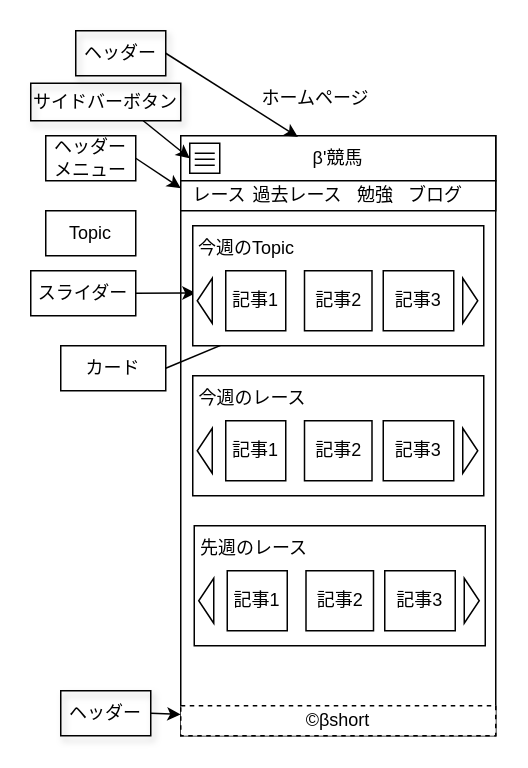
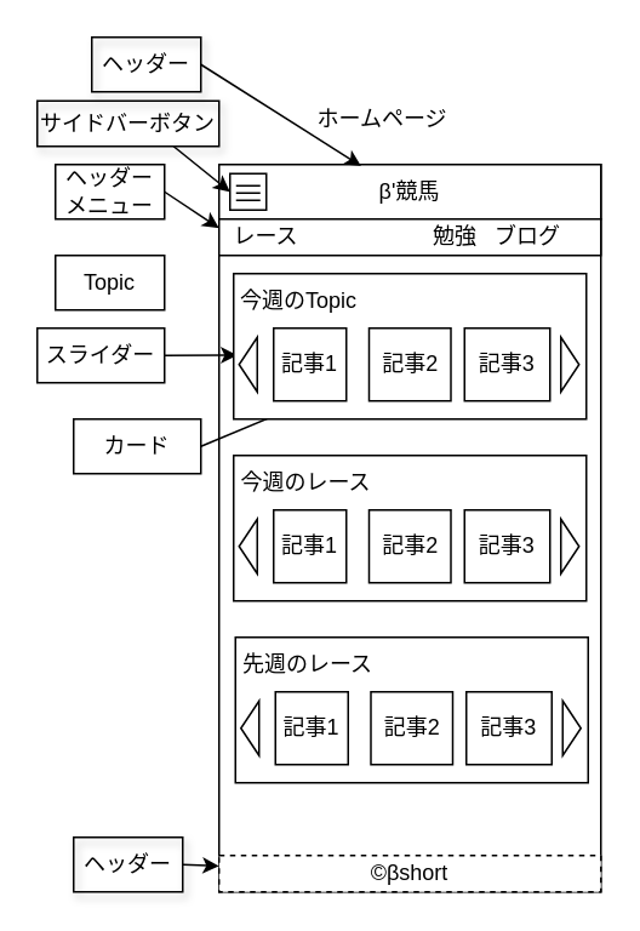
  <mxCell id="0" />
  <mxCell id="1" parent="0" />
  <mxCell id="2" value="" style="rounded=0;whiteSpace=wrap;html=1;" vertex="1" parent="1"><mxGeometry x="120" y="90" width="210" height="400" as="geometry" /></mxCell>
  <mxCell id="3" value="ホームページ" style="text;html=1;align=center;verticalAlign=middle;whiteSpace=wrap;rounded=0;" vertex="1" parent="1"><mxGeometry x="165" y="50" width="90" height="30" as="geometry" /></mxCell>
  <mxCell id="4" value="" style="rounded=0;whiteSpace=wrap;html=1;" vertex="1" parent="1"><mxGeometry x="120" y="90" width="210" height="30" as="geometry" /></mxCell>
  <mxCell id="5" value="β'競馬" style="text;html=1;align=center;verticalAlign=middle;whiteSpace=wrap;rounded=0;" vertex="1" parent="1"><mxGeometry x="180" y="90" width="90" height="30" as="geometry" /></mxCell>
  <mxCell id="6" value="" style="group" vertex="1" connectable="0" parent="1"><mxGeometry x="126" y="95" width="20" height="20" as="geometry" /></mxCell>
  <mxCell id="7" value="" style="rounded=0;whiteSpace=wrap;html=1;" vertex="1" parent="6"><mxGeometry width="20" height="20" as="geometry" /></mxCell>
  <mxCell id="8" value="" style="endArrow=none;html=1;" edge="1" parent="6"><mxGeometry width="50" height="50" relative="1" as="geometry"><mxPoint x="3.333" y="6.667" as="sourcePoint" /><mxPoint x="16.667" y="6.667" as="targetPoint" /></mxGeometry></mxCell>
  <mxCell id="9" value="" style="endArrow=none;html=1;" edge="1" parent="6"><mxGeometry width="50" height="50" relative="1" as="geometry"><mxPoint x="3.333" y="10.667" as="sourcePoint" /><mxPoint x="16.667" y="10.667" as="targetPoint" /></mxGeometry></mxCell>
  <mxCell id="10" value="" style="endArrow=none;html=1;" edge="1" parent="6"><mxGeometry width="50" height="50" relative="1" as="geometry"><mxPoint x="3.333" y="14.667" as="sourcePoint" /><mxPoint x="16.667" y="14.667" as="targetPoint" /></mxGeometry></mxCell>
  <mxCell id="11" value="" style="rounded=0;whiteSpace=wrap;html=1;" vertex="1" parent="1"><mxGeometry x="120" y="120" width="210" height="20" as="geometry" /></mxCell>
  <mxCell id="12" value="レース" style="text;html=1;align=center;verticalAlign=middle;whiteSpace=wrap;rounded=0;" vertex="1" parent="1"><mxGeometry x="126" y="120" width="40" height="20" as="geometry" /></mxCell>
- <mxCell id="13" value="過去レース" style="text;html=1;align=center;verticalAlign=middle;whiteSpace=wrap;rounded=0;" vertex="1" parent="1"><mxGeometry x="166" y="120" width="64" height="20" as="geometry" /></mxCell>
  <mxCell id="14" value="勉強" style="text;html=1;align=center;verticalAlign=middle;whiteSpace=wrap;rounded=0;" vertex="1" parent="1"><mxGeometry x="230" y="120" width="40" height="20" as="geometry" /></mxCell>
  <mxCell id="15" value="ブログ" style="text;html=1;align=center;verticalAlign=middle;whiteSpace=wrap;rounded=0;" vertex="1" parent="1"><mxGeometry x="270" y="120" width="40" height="20" as="geometry" /></mxCell>
  <mxCell id="16" value="ヘッダー" style="text;html=1;align=center;verticalAlign=middle;whiteSpace=wrap;rounded=0;shadow=1;strokeColor=#000000;" vertex="1" parent="1"><mxGeometry x="50" y="20" width="60" height="30" as="geometry" /></mxCell>
  <mxCell id="17" style="edgeStyle=none;html=1;exitX=1;exitY=0.5;exitDx=0;exitDy=0;entryX=0;entryY=0.25;entryDx=0;entryDy=0;" edge="1" parent="1" source="18" target="11"><mxGeometry relative="1" as="geometry" /></mxCell>
  <mxCell id="18" value="ヘッダーメニュー" style="text;html=1;align=center;verticalAlign=middle;whiteSpace=wrap;rounded=0;strokeColor=#000000;" vertex="1" parent="1"><mxGeometry x="30" y="90" width="60" height="30" as="geometry" /></mxCell>
  <mxCell id="19" value="Topic" style="text;html=1;align=center;verticalAlign=middle;whiteSpace=wrap;rounded=0;strokeColor=#000000;" vertex="1" parent="1"><mxGeometry x="30" y="140" width="60" height="30" as="geometry" /></mxCell>
  <mxCell id="20" style="edgeStyle=none;html=1;exitX=1;exitY=0.5;exitDx=0;exitDy=0;" edge="1" parent="1" source="21"><mxGeometry relative="1" as="geometry"><mxPoint x="130" y="194.828" as="targetPoint" /></mxGeometry></mxCell>
  <mxCell id="21" value="スライダー" style="text;html=1;align=center;verticalAlign=middle;whiteSpace=wrap;rounded=0;strokeColor=#000000;" vertex="1" parent="1"><mxGeometry y="180" width="70" height="30" as="geometry" x="20" /></mxCell>
  <mxCell id="22" style="edgeStyle=none;html=1;exitX=1;exitY=0.5;exitDx=0;exitDy=0;entryX=0.5;entryY=1;entryDx=0;entryDy=0;" edge="1" parent="1" source="23" target="27"><mxGeometry relative="1" as="geometry" /></mxCell>
  <mxCell id="23" value="カード" style="text;html=1;align=center;verticalAlign=middle;whiteSpace=wrap;rounded=0;strokeColor=#000000;" vertex="1" parent="1"><mxGeometry x="40" y="230" width="70" height="30" as="geometry" /></mxCell>
  <mxCell id="24" value="" style="group" vertex="1" connectable="0" parent="1"><mxGeometry x="128" y="150" width="194" height="80" as="geometry" /></mxCell>
  <mxCell id="25" value="" style="rounded=0;whiteSpace=wrap;html=1;" vertex="1" parent="24"><mxGeometry width="194" height="80" as="geometry" /></mxCell>
  <mxCell id="26" value="今週のTopic" style="text;html=1;align=center;verticalAlign=middle;whiteSpace=wrap;rounded=0;" vertex="1" parent="24"><mxGeometry width="72" height="30" as="geometry" /></mxCell>
  <mxCell id="27" value="記事1" style="rounded=0;whiteSpace=wrap;html=1;" vertex="1" parent="24"><mxGeometry x="22" y="30" width="40" height="40" as="geometry" /></mxCell>
  <mxCell id="28" value="記事2" style="rounded=0;whiteSpace=wrap;html=1;" vertex="1" parent="24"><mxGeometry x="74.5" y="30" width="45" height="40" as="geometry" /></mxCell>
  <mxCell id="29" value="記事3" style="rounded=0;whiteSpace=wrap;html=1;" vertex="1" parent="24"><mxGeometry x="127" y="30" width="47" height="40" as="geometry" /></mxCell>
  <mxCell id="30" value="" style="triangle;whiteSpace=wrap;html=1;" vertex="1" parent="24"><mxGeometry x="180" y="35" width="10" height="30" as="geometry" /></mxCell>
  <mxCell id="31" value="" style="triangle;whiteSpace=wrap;html=1;rotation=-180;" vertex="1" parent="24"><mxGeometry x="3" y="35" width="10" height="30" as="geometry" /></mxCell>
  <mxCell id="32" value="" style="group" vertex="1" connectable="0" parent="1"><mxGeometry x="128" y="250" width="194" height="80" as="geometry" /></mxCell>
  <mxCell id="33" value="" style="rounded=0;whiteSpace=wrap;html=1;" vertex="1" parent="32"><mxGeometry width="194" height="80" as="geometry" /></mxCell>
  <mxCell id="34" value="今週のレース" style="text;html=1;align=center;verticalAlign=middle;whiteSpace=wrap;rounded=0;" vertex="1" parent="32"><mxGeometry width="80" height="30" as="geometry" /></mxCell>
  <mxCell id="35" value="記事1" style="rounded=0;whiteSpace=wrap;html=1;" vertex="1" parent="32"><mxGeometry x="22" y="30" width="40" height="40" as="geometry" /></mxCell>
  <mxCell id="36" value="記事2" style="rounded=0;whiteSpace=wrap;html=1;" vertex="1" parent="32"><mxGeometry x="74.5" y="30" width="45" height="40" as="geometry" /></mxCell>
  <mxCell id="37" value="記事3" style="rounded=0;whiteSpace=wrap;html=1;" vertex="1" parent="32"><mxGeometry x="127" y="30" width="47" height="40" as="geometry" /></mxCell>
  <mxCell id="38" value="" style="triangle;whiteSpace=wrap;html=1;" vertex="1" parent="32"><mxGeometry x="180" y="35" width="10" height="30" as="geometry" /></mxCell>
  <mxCell id="39" value="" style="triangle;whiteSpace=wrap;html=1;rotation=-180;" vertex="1" parent="32"><mxGeometry x="3" y="35" width="10" height="30" as="geometry" /></mxCell>
  <mxCell id="40" value="" style="group" vertex="1" connectable="0" parent="1"><mxGeometry x="129" y="350" width="194" height="80" as="geometry" /></mxCell>
  <mxCell id="41" value="" style="rounded=0;whiteSpace=wrap;html=1;" vertex="1" parent="40"><mxGeometry width="194" height="80" as="geometry" /></mxCell>
  <mxCell id="42" value="先週のレース" style="text;html=1;align=center;verticalAlign=middle;whiteSpace=wrap;rounded=0;" vertex="1" parent="40"><mxGeometry width="80" height="30" as="geometry" /></mxCell>
  <mxCell id="43" value="記事1" style="rounded=0;whiteSpace=wrap;html=1;" vertex="1" parent="40"><mxGeometry x="22" y="30" width="40" height="40" as="geometry" /></mxCell>
  <mxCell id="44" value="記事2" style="rounded=0;whiteSpace=wrap;html=1;" vertex="1" parent="40"><mxGeometry x="74.5" y="30" width="45" height="40" as="geometry" /></mxCell>
  <mxCell id="45" value="記事3" style="rounded=0;whiteSpace=wrap;html=1;" vertex="1" parent="40"><mxGeometry x="127" y="30" width="47" height="40" as="geometry" /></mxCell>
  <mxCell id="46" value="" style="triangle;whiteSpace=wrap;html=1;" vertex="1" parent="40"><mxGeometry x="180" y="35" width="10" height="30" as="geometry" /></mxCell>
  <mxCell id="47" value="" style="triangle;whiteSpace=wrap;html=1;rotation=-180;" vertex="1" parent="40"><mxGeometry x="3" y="35" width="10" height="30" as="geometry" /></mxCell>
  <mxCell id="48" value="©βshort" style="rounded=0;whiteSpace=wrap;html=1;dashed=1;" vertex="1" parent="1"><mxGeometry x="120" y="470" width="210" height="20" as="geometry" /></mxCell>
  <mxCell id="49" style="edgeStyle=none;html=1;exitX=1;exitY=0.5;exitDx=0;exitDy=0;" edge="1" parent="1" source="50" target="48"><mxGeometry relative="1" as="geometry" /></mxCell>
  <mxCell id="50" value="ヘッダー" style="text;html=1;align=center;verticalAlign=middle;whiteSpace=wrap;rounded=0;shadow=1;strokeColor=#000000;" vertex="1" parent="1"><mxGeometry x="40" y="460" width="60" height="30" as="geometry" /></mxCell>
  <mxCell id="51" style="edgeStyle=none;html=1;exitX=1;exitY=0.5;exitDx=0;exitDy=0;entryX=0.201;entryY=0.027;entryDx=0;entryDy=0;entryPerimeter=0;" edge="1" parent="1" source="16" target="5"><mxGeometry relative="1" as="geometry" /></mxCell>
  <mxCell id="52" style="edgeStyle=none;html=1;exitX=0.75;exitY=1;exitDx=0;exitDy=0;entryX=0;entryY=0.5;entryDx=0;entryDy=0;" edge="1" parent="1" source="53" target="7"><mxGeometry relative="1" as="geometry" /></mxCell>
  <mxCell id="53" value="サイドバーボタン" style="text;html=1;align=center;verticalAlign=middle;whiteSpace=wrap;rounded=0;shadow=1;strokeColor=#000000;" vertex="1" parent="1"><mxGeometry y="55" width="100" height="25" as="geometry" x="20" /></mxCell>
